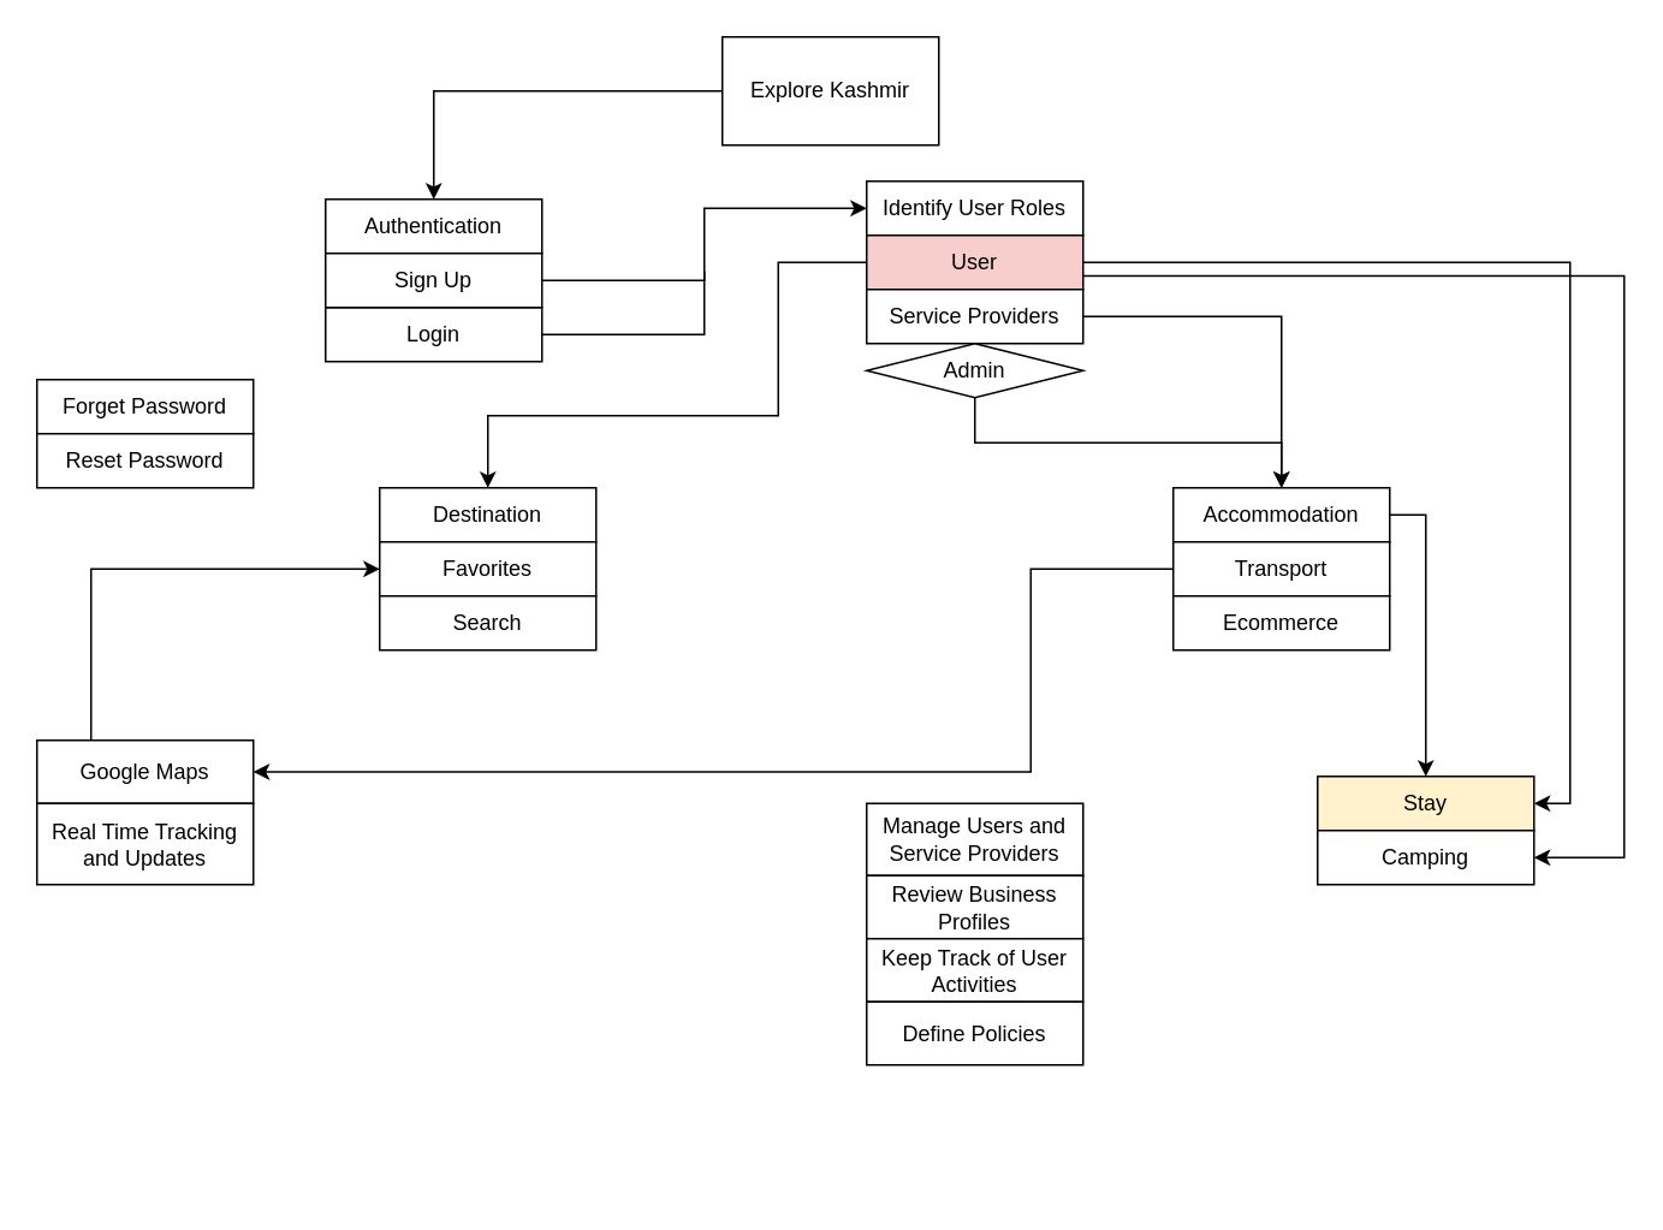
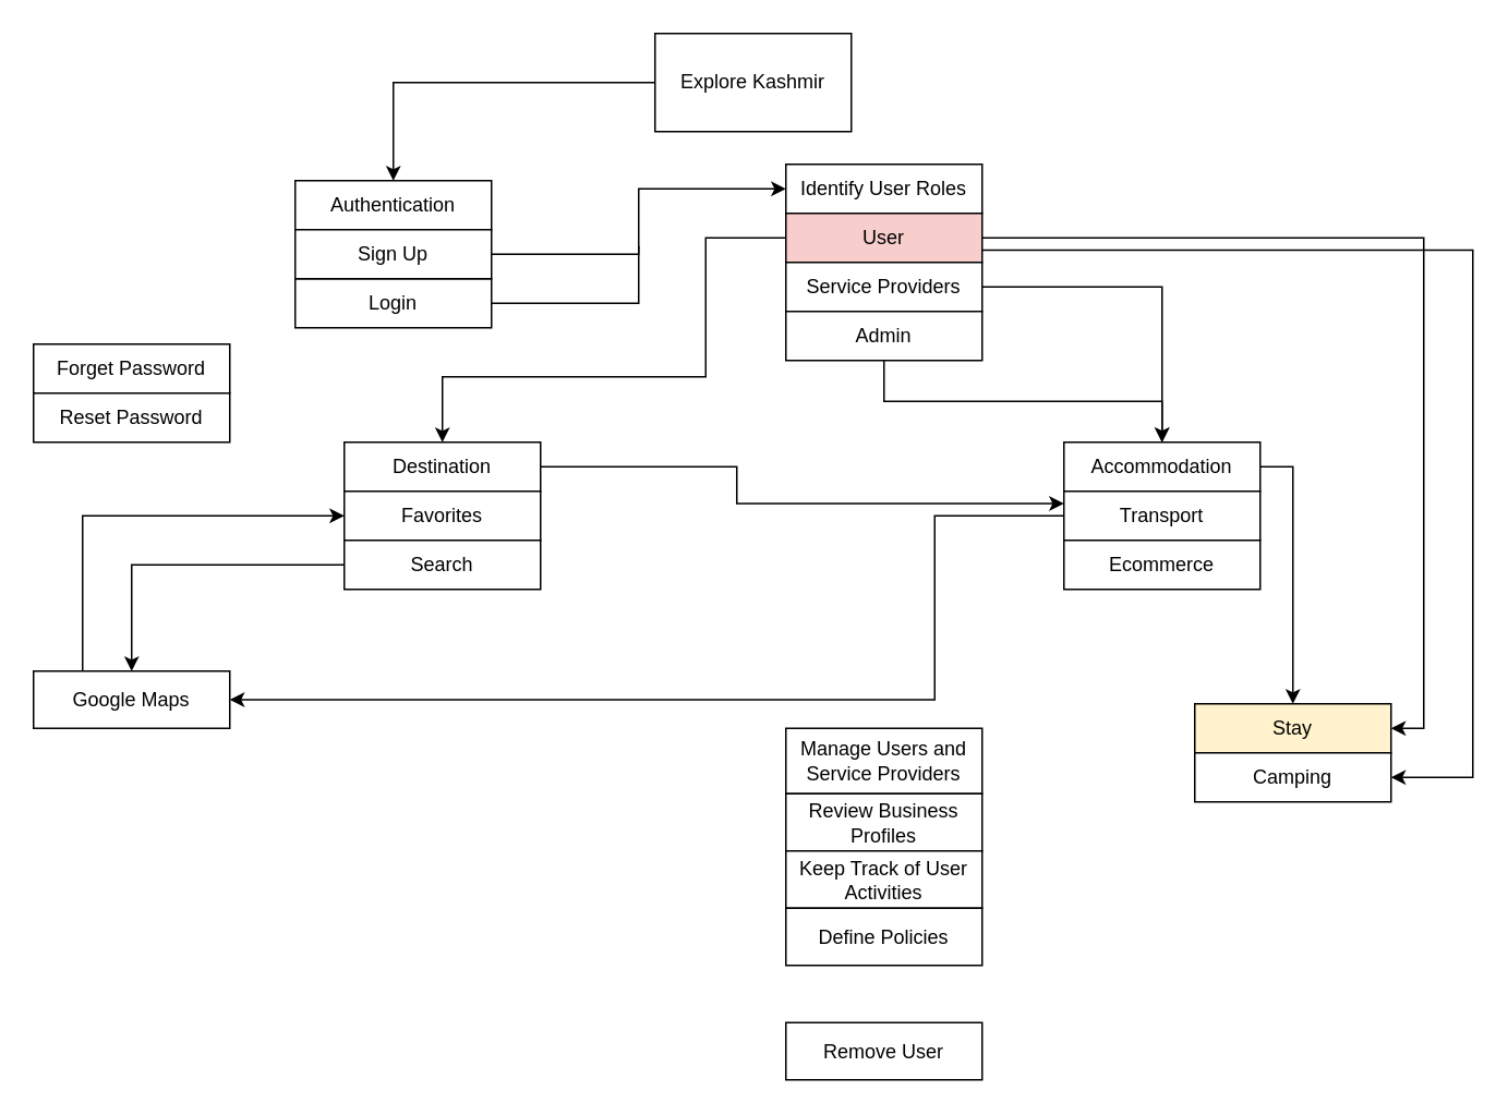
  <mxCell id="0" />
  <mxCell id="1" parent="0" />
  <mxCell id="2" style="edgeStyle=orthogonalEdgeStyle;rounded=0;orthogonalLoop=1;jettySize=auto;html=1;exitX=0;exitY=0.5;exitDx=0;exitDy=0;entryX=0.5;entryY=0;entryDx=0;entryDy=0;" edge="1" parent="1" source="3" target="4"><mxGeometry relative="1" as="geometry" /></mxCell>
  <mxCell id="3" value="Explore Kashmir" style="rounded=0;whiteSpace=wrap;html=1;" vertex="1" parent="1"><mxGeometry x="400" y="20" width="120" height="60" as="geometry" /></mxCell>
  <mxCell id="4" value="Authentication" style="rounded=0;whiteSpace=wrap;html=1;" vertex="1" parent="1"><mxGeometry x="180" y="110" width="120" height="30" as="geometry" /></mxCell>
  <mxCell id="5" value="Login" style="rounded=0;whiteSpace=wrap;html=1;" vertex="1" parent="1"><mxGeometry x="180" y="170" width="120" height="30" as="geometry" /></mxCell>
  <mxCell id="6" style="edgeStyle=orthogonalEdgeStyle;rounded=0;orthogonalLoop=1;jettySize=auto;html=1;exitX=1;exitY=0.5;exitDx=0;exitDy=0;entryX=0;entryY=0.5;entryDx=0;entryDy=0;" edge="1" parent="1" source="7" target="8"><mxGeometry relative="1" as="geometry" /></mxCell>
  <mxCell id="7" value="Sign Up" style="rounded=0;whiteSpace=wrap;html=1;" vertex="1" parent="1"><mxGeometry x="180" y="140" width="120" height="30" as="geometry" /></mxCell>
  <mxCell id="8" value="Identify User Roles" style="rounded=0;whiteSpace=wrap;html=1;" vertex="1" parent="1"><mxGeometry x="480" y="100" width="120" height="30" as="geometry" /></mxCell>
  <mxCell id="9" style="edgeStyle=orthogonalEdgeStyle;rounded=0;orthogonalLoop=1;jettySize=auto;html=1;exitX=0;exitY=0.5;exitDx=0;exitDy=0;entryX=0.5;entryY=0;entryDx=0;entryDy=0;" edge="1" parent="1" source="12" target="20"><mxGeometry relative="1" as="geometry"><mxPoint x="270" y="250" as="targetPoint" /><Array as="points"><mxPoint x="431" y="145" /><mxPoint x="431" y="230" /><mxPoint x="270" y="230" /></Array></mxGeometry></mxCell>
  <mxCell id="10" style="edgeStyle=orthogonalEdgeStyle;rounded=0;orthogonalLoop=1;jettySize=auto;html=1;exitX=1;exitY=0.5;exitDx=0;exitDy=0;entryX=1;entryY=0.5;entryDx=0;entryDy=0;" edge="1" parent="1" source="12" target="33"><mxGeometry relative="1" as="geometry" /></mxCell>
  <mxCell id="11" style="edgeStyle=orthogonalEdgeStyle;rounded=0;orthogonalLoop=1;jettySize=auto;html=1;exitX=1;exitY=0.75;exitDx=0;exitDy=0;entryX=1;entryY=0.5;entryDx=0;entryDy=0;" edge="1" parent="1" source="12" target="34"><mxGeometry relative="1" as="geometry"><Array as="points"><mxPoint x="900" y="153" /><mxPoint x="900" y="475" /></Array></mxGeometry></mxCell>
  <mxCell id="12" value="User" style="rounded=0;whiteSpace=wrap;html=1;fillColor=#f8cecc;" vertex="1" parent="1"><mxGeometry x="480" y="130" width="120" height="30" as="geometry" /></mxCell>
  <mxCell id="13" style="edgeStyle=orthogonalEdgeStyle;rounded=0;orthogonalLoop=1;jettySize=auto;html=1;exitX=1;exitY=0.5;exitDx=0;exitDy=0;entryX=0.5;entryY=0;entryDx=0;entryDy=0;" edge="1" parent="1" source="14" target="22"><mxGeometry relative="1" as="geometry" /></mxCell>
  <mxCell id="14" value="Service Providers" style="rounded=0;whiteSpace=wrap;html=1;" vertex="1" parent="1"><mxGeometry x="480" y="160" width="120" height="30" as="geometry" /></mxCell>
  <mxCell id="15" style="edgeStyle=orthogonalEdgeStyle;rounded=0;orthogonalLoop=1;jettySize=auto;html=1;exitX=0.5;exitY=1;exitDx=0;exitDy=0;" edge="1" parent="1" source="16" target="22"><mxGeometry relative="1" as="geometry" /></mxCell>
- <mxCell id="16" value="Admin" style="rhombus;whiteSpace=wrap;html=1;" vertex="1" parent="1"><mxGeometry x="480" y="190" width="120" height="30" as="geometry" /></mxCell>
+ <mxCell id="16" value="Admin" style="rounded=0;whiteSpace=wrap;html=1;" vertex="1" parent="1"><mxGeometry x="480" y="190" width="120" height="30" as="geometry" /></mxCell>
  <mxCell id="17" value="Forget Password" style="rounded=0;whiteSpace=wrap;html=1;" vertex="1" parent="1"><mxGeometry x="20" y="210" width="120" height="30" as="geometry" /></mxCell>
  <mxCell id="18" value="Reset Password" style="rounded=0;whiteSpace=wrap;html=1;" vertex="1" parent="1"><mxGeometry x="20" y="240" width="120" height="30" as="geometry" /></mxCell>
+ <mxCell id="19" style="edgeStyle=orthogonalEdgeStyle;rounded=0;orthogonalLoop=1;jettySize=auto;html=1;exitX=1;exitY=0.5;exitDx=0;exitDy=0;entryX=0;entryY=0.25;entryDx=0;entryDy=0;" edge="1" parent="1" source="20" target="24"><mxGeometry relative="1" as="geometry"><Array as="points"><mxPoint x="450" y="285" /><mxPoint x="450" y="308" /></Array></mxGeometry></mxCell>
  <mxCell id="20" value="Destination" style="rounded=0;whiteSpace=wrap;html=1;" vertex="1" parent="1"><mxGeometry x="210" y="270" width="120" height="30" as="geometry" /></mxCell>
  <mxCell id="21" style="edgeStyle=orthogonalEdgeStyle;rounded=0;orthogonalLoop=1;jettySize=auto;html=1;exitX=1;exitY=0.5;exitDx=0;exitDy=0;entryX=0.5;entryY=0;entryDx=0;entryDy=0;" edge="1" parent="1" source="22" target="33"><mxGeometry relative="1" as="geometry" /></mxCell>
  <mxCell id="22" value="Accommodation" style="rounded=0;whiteSpace=wrap;html=1;" vertex="1" parent="1"><mxGeometry x="650" y="270" width="120" height="30" as="geometry" /></mxCell>
  <mxCell id="23" style="edgeStyle=orthogonalEdgeStyle;rounded=0;orthogonalLoop=1;jettySize=auto;html=1;exitX=0;exitY=0.5;exitDx=0;exitDy=0;entryX=1;entryY=0.5;entryDx=0;entryDy=0;" edge="1" parent="1" source="24" target="30"><mxGeometry relative="1" as="geometry"><mxPoint x="570" y="440" as="targetPoint" /><Array as="points"><mxPoint x="571" y="315" /><mxPoint x="571" y="428" /></Array></mxGeometry></mxCell>
  <mxCell id="24" value="Transport" style="rounded=0;whiteSpace=wrap;html=1;" vertex="1" parent="1"><mxGeometry x="650" y="300" width="120" height="30" as="geometry" /></mxCell>
  <mxCell id="25" value="Ecommerce" style="rounded=0;whiteSpace=wrap;html=1;" vertex="1" parent="1"><mxGeometry x="650" y="330" width="120" height="30" as="geometry" /></mxCell>
  <mxCell id="26" value="Favorites" style="rounded=0;whiteSpace=wrap;html=1;" vertex="1" parent="1"><mxGeometry x="210" y="300" width="120" height="30" as="geometry" /></mxCell>
+ <mxCell id="27" style="edgeStyle=orthogonalEdgeStyle;rounded=0;orthogonalLoop=1;jettySize=auto;html=1;exitX=0;exitY=0.5;exitDx=0;exitDy=0;entryX=0.5;entryY=0;entryDx=0;entryDy=0;" edge="1" parent="1" source="28" target="30"><mxGeometry relative="1" as="geometry" /></mxCell>
  <mxCell id="28" value="Search" style="rounded=0;whiteSpace=wrap;html=1;" vertex="1" parent="1"><mxGeometry x="210" y="330" width="120" height="30" as="geometry" /></mxCell>
  <mxCell id="29" style="edgeStyle=orthogonalEdgeStyle;rounded=0;orthogonalLoop=1;jettySize=auto;html=1;exitX=0.25;exitY=0;exitDx=0;exitDy=0;entryX=0;entryY=0.5;entryDx=0;entryDy=0;" edge="1" parent="1" source="30" target="26"><mxGeometry relative="1" as="geometry" /></mxCell>
  <mxCell id="30" value="Google Maps" style="rounded=0;whiteSpace=wrap;html=1;" vertex="1" parent="1"><mxGeometry x="20" y="410" width="120" height="35" as="geometry" /></mxCell>
- <mxCell id="31" value="Real Time Tracking and Updates" style="rounded=0;whiteSpace=wrap;html=1;" vertex="1" parent="1"><mxGeometry x="20" y="445" width="120" height="45" as="geometry" /></mxCell>
  <mxCell id="32" value="Manage Users and Service Providers" style="rounded=0;whiteSpace=wrap;html=1;" vertex="1" parent="1"><mxGeometry x="480" y="445" width="120" height="40" as="geometry" /></mxCell>
  <mxCell id="33" value="Stay" style="rounded=0;whiteSpace=wrap;html=1;fillColor=#fff2cc;" vertex="1" parent="1"><mxGeometry x="730" y="430" width="120" height="30" as="geometry" /></mxCell>
  <mxCell id="34" value="Camping" style="rounded=0;whiteSpace=wrap;html=1;" vertex="1" parent="1"><mxGeometry x="730" y="460" width="120" height="30" as="geometry" /></mxCell>
  <mxCell id="35" value="" style="endArrow=none;html=1;rounded=0;exitX=1;exitY=0.5;exitDx=0;exitDy=0;" edge="1" parent="1" source="5"><mxGeometry width="50" height="50" relative="1" as="geometry"><mxPoint x="400" y="280" as="sourcePoint" /><mxPoint x="390" y="150" as="targetPoint" /><Array as="points"><mxPoint x="390" y="185" /></Array></mxGeometry></mxCell>
  <mxCell id="36" value="Review Business Profiles" style="rounded=0;whiteSpace=wrap;html=1;" vertex="1" parent="1"><mxGeometry x="480" y="485" width="120" height="35" as="geometry" /></mxCell>
  <mxCell id="37" value="Keep Track of User Activities&lt;span style=&quot;color: rgba(0, 0, 0, 0); font-family: monospace; font-size: 0px; text-align: start; text-wrap: nowrap;&quot;&gt;%3CmxGraphModel%3E%3Croot%3E%3CmxCell%20id%3D%220%22%2F%3E%3CmxCell%20id%3D%221%22%20parent%3D%220%22%2F%3E%3CmxCell%20id%3D%222%22%20value%3D%22Review%20Business%20Profiles%22%20style%3D%22rounded%3D0%3BwhiteSpace%3Dwrap%3Bhtml%3D1%3B%22%20vertex%3D%221%22%20parent%3D%221%22%3E%3CmxGeometry%20x%3D%22480%22%20y%3D%22475%22%20width%3D%22120%22%20height%3D%2235%22%20as%3D%22geometry%22%2F%3E%3C%2FmxCell%3E%3C%2Froot%3E%3C%2FmxGraphModel%3E&lt;/span&gt;" style="rounded=0;whiteSpace=wrap;html=1;" vertex="1" parent="1"><mxGeometry x="480" y="520" width="120" height="35" as="geometry" /></mxCell>
  <mxCell id="38" value="Define Policies" style="rounded=0;whiteSpace=wrap;html=1;" vertex="1" parent="1"><mxGeometry x="480" y="555" width="120" height="35" as="geometry" /></mxCell>
+ <mxCell id="39" value="Remove&lt;span style=&quot;background-color: initial;&quot;&gt;&amp;nbsp;User&lt;/span&gt;" style="rounded=0;whiteSpace=wrap;html=1;" vertex="1" parent="1"><mxGeometry x="480" y="625" width="120" height="35" as="geometry" /></mxCell>
